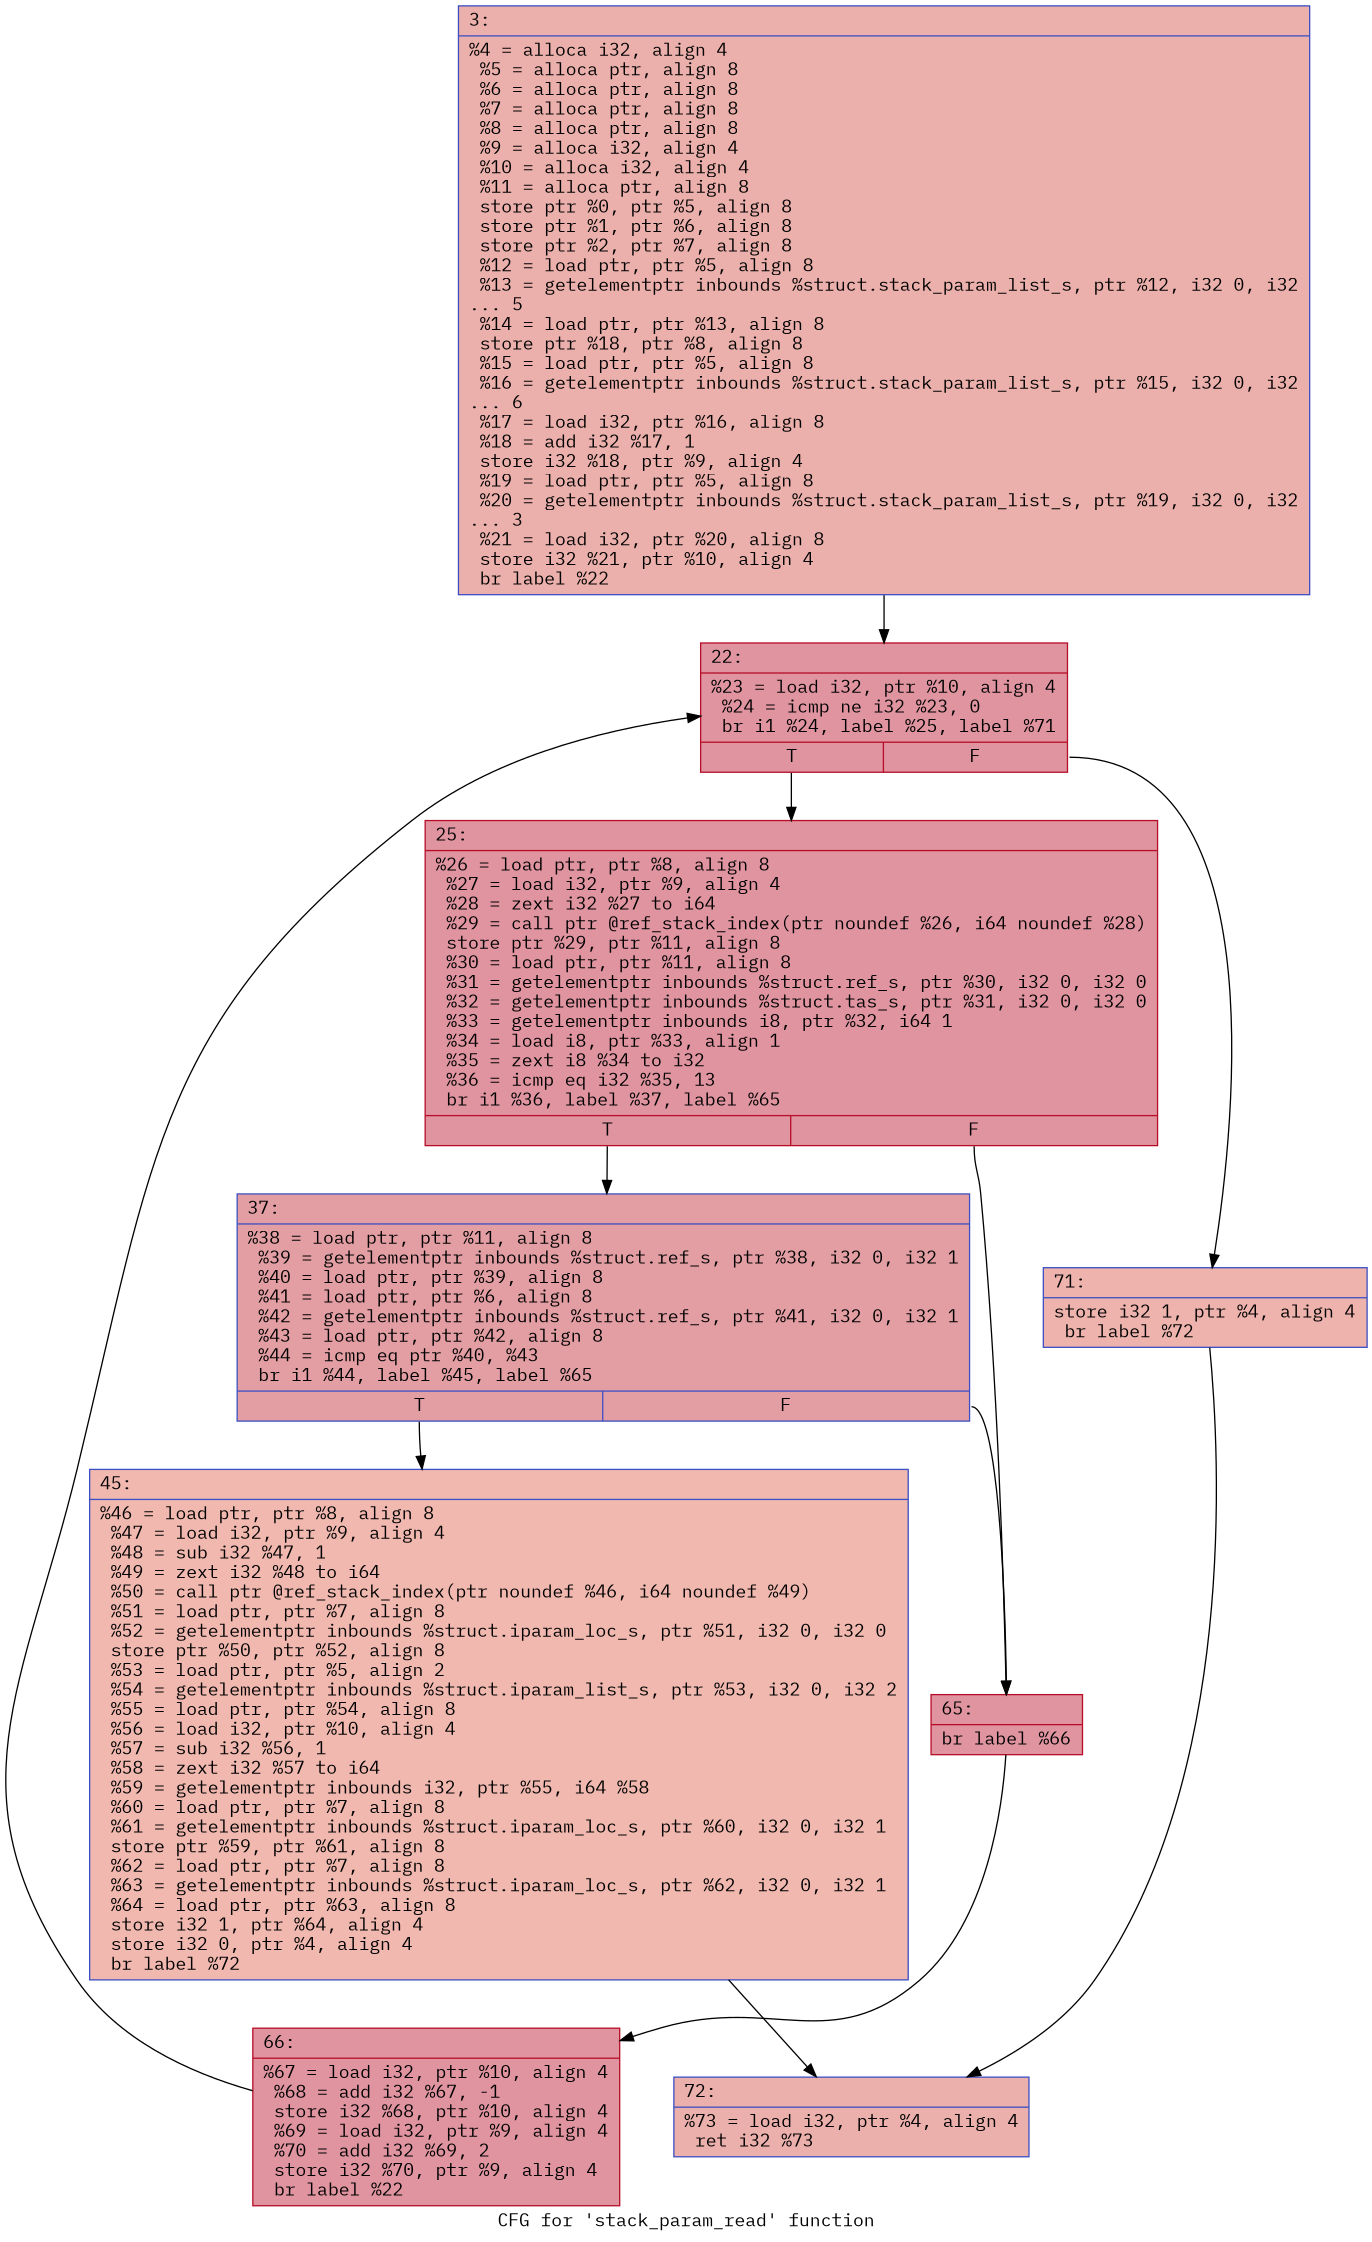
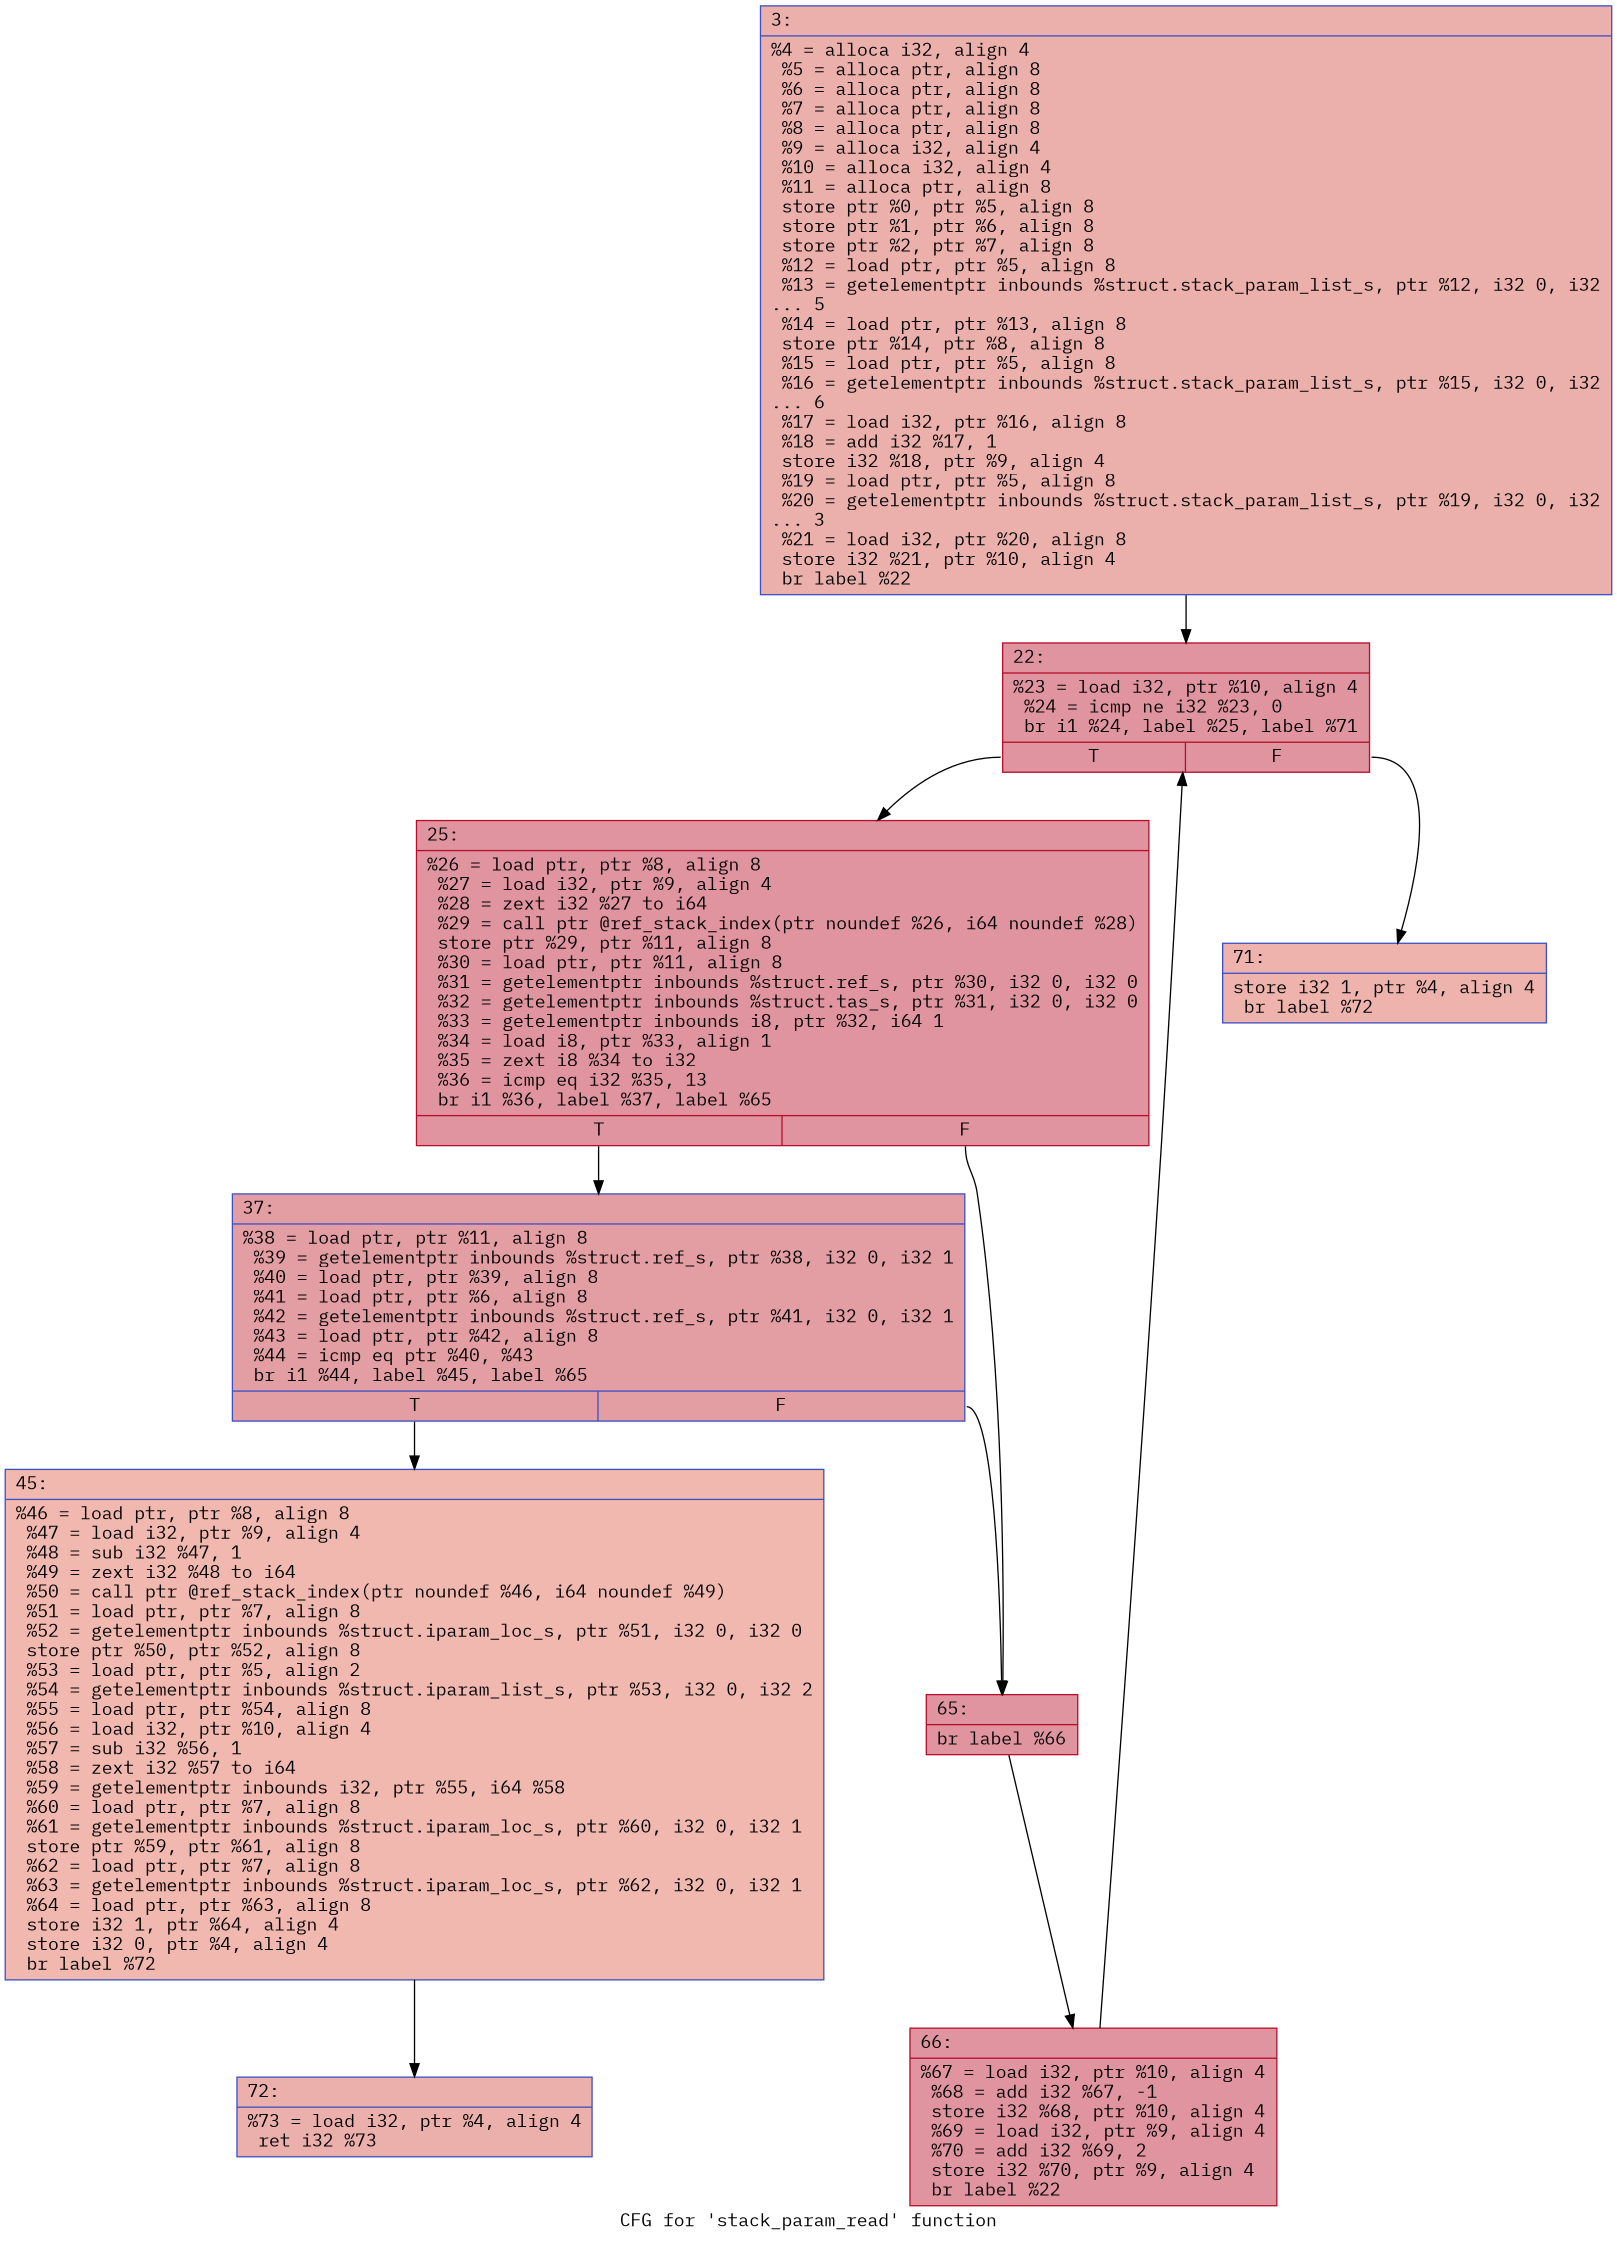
  digraph {
    fontname="IBM Plex Mono"
    label="CFG for 'stack_param_read' function"
    node [color="#3d50c3ff" fillcolor="#b70d2870" fontname="IBM Plex Mono" shape=record style=filled]
    edge [fontname="IBM Plex Mono"]
-   n1 [fillcolor="#d24b4070" label="{3:\l|  %4 = alloca i32, align 4\l  %5 = alloca ptr, align 8\l  %6 = alloca ptr, align 8\l  %7 = alloca ptr, align 8\l  %8 = alloca ptr, align 8\l  %9 = alloca i32, align 4\l  %10 = alloca i32, align 4\l  %11 = alloca ptr, align 8\l  store ptr %0, ptr %5, align 8\l  store ptr %1, ptr %6, align 8\l  store ptr %2, ptr %7, align 8\l  %12 = load ptr, ptr %5, align 8\l  %13 = getelementptr inbounds %struct.stack_param_list_s, ptr %12, i32 0, i32\l... 5\l  %14 = load ptr, ptr %13, align 8\l  store ptr %18, ptr %8, align 8\l  %15 = load ptr, ptr %5, align 8\l  %16 = getelementptr inbounds %struct.stack_param_list_s, ptr %15, i32 0, i32\l... 6\l  %17 = load i32, ptr %16, align 8\l  %18 = add i32 %17, 1\l  store i32 %18, ptr %9, align 4\l  %19 = load ptr, ptr %5, align 8\l  %20 = getelementptr inbounds %struct.stack_param_list_s, ptr %19, i32 0, i32\l... 3\l  %21 = load i32, ptr %20, align 8\l  store i32 %21, ptr %10, align 4\l  br label %22\l}"]
+   n1 [fillcolor="#d24b4070" label="{3:\l|  %4 = alloca i32, align 4\l  %5 = alloca ptr, align 8\l  %6 = alloca ptr, align 8\l  %7 = alloca ptr, align 8\l  %8 = alloca ptr, align 8\l  %9 = alloca i32, align 4\l  %10 = alloca i32, align 4\l  %11 = alloca ptr, align 8\l  store ptr %0, ptr %5, align 8\l  store ptr %1, ptr %6, align 8\l  store ptr %2, ptr %7, align 8\l  %12 = load ptr, ptr %5, align 8\l  %13 = getelementptr inbounds %struct.stack_param_list_s, ptr %12, i32 0, i32\l... 5\l  %14 = load ptr, ptr %13, align 8\l  store ptr %14, ptr %8, align 8\l  %15 = load ptr, ptr %5, align 8\l  %16 = getelementptr inbounds %struct.stack_param_list_s, ptr %15, i32 0, i32\l... 6\l  %17 = load i32, ptr %16, align 8\l  %18 = add i32 %17, 1\l  store i32 %18, ptr %9, align 4\l  %19 = load ptr, ptr %5, align 8\l  %20 = getelementptr inbounds %struct.stack_param_list_s, ptr %19, i32 0, i32\l... 3\l  %21 = load i32, ptr %20, align 8\l  store i32 %21, ptr %10, align 4\l  br label %22\l}"]
    n2 [color="#b70d28ff" label="{22:\l|  %23 = load i32, ptr %10, align 4\l  %24 = icmp ne i32 %23, 0\l  br i1 %24, label %25, label %71\l|{<s0>T|<s1>F}}"]
    n3 [color="#b70d28ff" label="{25:\l|  %26 = load ptr, ptr %8, align 8\l  %27 = load i32, ptr %9, align 4\l  %28 = zext i32 %27 to i64\l  %29 = call ptr @ref_stack_index(ptr noundef %26, i64 noundef %28)\l  store ptr %29, ptr %11, align 8\l  %30 = load ptr, ptr %11, align 8\l  %31 = getelementptr inbounds %struct.ref_s, ptr %30, i32 0, i32 0\l  %32 = getelementptr inbounds %struct.tas_s, ptr %31, i32 0, i32 0\l  %33 = getelementptr inbounds i8, ptr %32, i64 1\l  %34 = load i8, ptr %33, align 1\l  %35 = zext i8 %34 to i32\l  %36 = icmp eq i32 %35, 13\l  br i1 %36, label %37, label %65\l|{<s0>T|<s1>F}}"]
    n4 [fillcolor="#d6524470" label="{71:\l|  store i32 1, ptr %4, align 4\l  br label %72\l}"]
    n5 [fillcolor="#be242e70" label="{37:\l|  %38 = load ptr, ptr %11, align 8\l  %39 = getelementptr inbounds %struct.ref_s, ptr %38, i32 0, i32 1\l  %40 = load ptr, ptr %39, align 8\l  %41 = load ptr, ptr %6, align 8\l  %42 = getelementptr inbounds %struct.ref_s, ptr %41, i32 0, i32 1\l  %43 = load ptr, ptr %42, align 8\l  %44 = icmp eq ptr %40, %43\l  br i1 %44, label %45, label %65\l|{<s0>T|<s1>F}}"]
    n6 [color="#b70d28ff" label="{65:\l|  br label %66\l}"]
    n7 [fillcolor="#d24b4070" label="{72:\l|  %73 = load i32, ptr %4, align 4\l  ret i32 %73\l}"]
    n8 [fillcolor="#dc5d4a70" label="{45:\l|  %46 = load ptr, ptr %8, align 8\l  %47 = load i32, ptr %9, align 4\l  %48 = sub i32 %47, 1\l  %49 = zext i32 %48 to i64\l  %50 = call ptr @ref_stack_index(ptr noundef %46, i64 noundef %49)\l  %51 = load ptr, ptr %7, align 8\l  %52 = getelementptr inbounds %struct.iparam_loc_s, ptr %51, i32 0, i32 0\l  store ptr %50, ptr %52, align 8\l  %53 = load ptr, ptr %5, align 2\l  %54 = getelementptr inbounds %struct.iparam_list_s, ptr %53, i32 0, i32 2\l  %55 = load ptr, ptr %54, align 8\l  %56 = load i32, ptr %10, align 4\l  %57 = sub i32 %56, 1\l  %58 = zext i32 %57 to i64\l  %59 = getelementptr inbounds i32, ptr %55, i64 %58\l  %60 = load ptr, ptr %7, align 8\l  %61 = getelementptr inbounds %struct.iparam_loc_s, ptr %60, i32 0, i32 1\l  store ptr %59, ptr %61, align 8\l  %62 = load ptr, ptr %7, align 8\l  %63 = getelementptr inbounds %struct.iparam_loc_s, ptr %62, i32 0, i32 1\l  %64 = load ptr, ptr %63, align 8\l  store i32 1, ptr %64, align 4\l  store i32 0, ptr %4, align 4\l  br label %72\l}"]
    n9 [color="#b70d28ff" label="{66:\l|  %67 = load i32, ptr %10, align 4\l  %68 = add i32 %67, -1\l  store i32 %68, ptr %10, align 4\l  %69 = load i32, ptr %9, align 4\l  %70 = add i32 %69, 2\l  store i32 %70, ptr %9, align 4\l  br label %22\l}"]
    n1 -> n2
    n2 -> n3 [tailport=s0]
    n2 -> n4 [tailport=s1]
    n3 -> n5 [tailport=s0]
    n3 -> n6 [tailport=s1]
-   n4 -> n7
    n5 -> n6 [tailport=s1]
    n5 -> n8 [tailport=s0]
    n6 -> n9
    n8 -> n7
    n9 -> n2
  }
